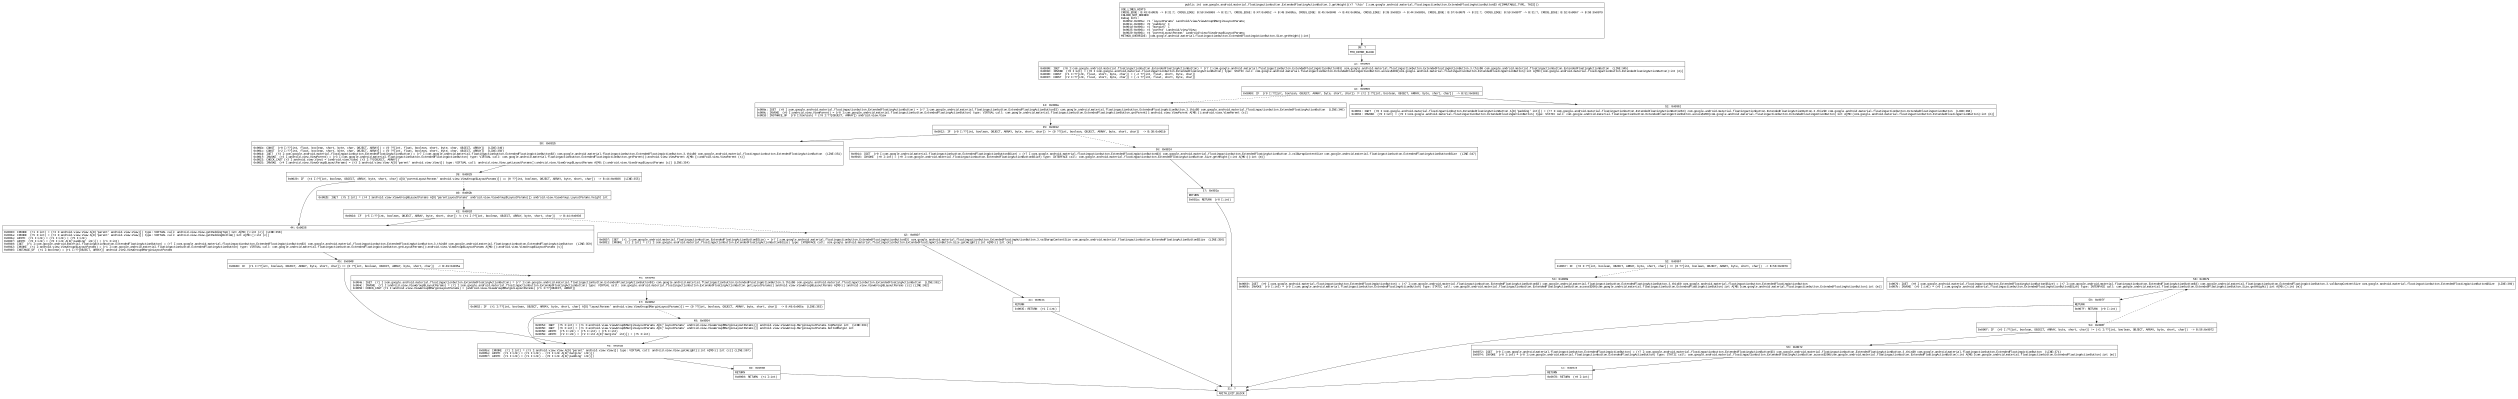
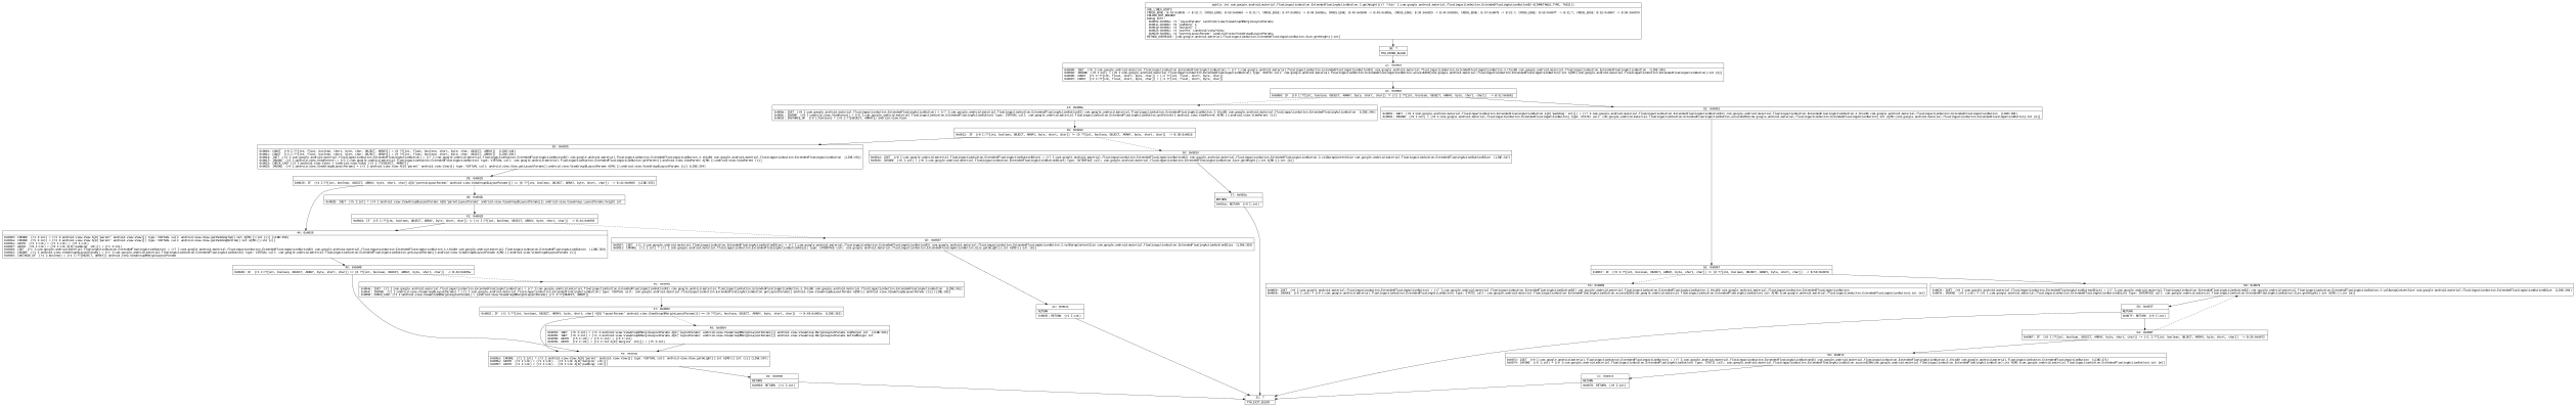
  digraph {
    fontname="Liberation Mono"
    node [fontname="Liberation Mono" shape=record]
    edge [fontname="Liberation Mono"]
    n1 [label="{30\:\ ?|MTH_ENTER_BLOCK\l}"]
    n2 [label="{32\:\ 0x0000|0x0000: IGET  (r0 I:com.google.android.material.floatingactionbutton.ExtendedFloatingActionButton) = (r7 I:com.google.android.material.floatingactionbutton.ExtendedFloatingActionButton$3) com.google.android.material.floatingactionbutton.ExtendedFloatingActionButton.3.this$0 com.google.android.material.floatingactionbutton.ExtendedFloatingActionButton  (LINE:345)\l0x0002: INVOKE  (r0 I:int) = (r0 I:com.google.android.material.floatingactionbutton.ExtendedFloatingActionButton) type: STATIC call: com.google.android.material.floatingactionbutton.ExtendedFloatingActionButton.access$200(com.google.android.material.floatingactionbutton.ExtendedFloatingActionButton):int A[MD:(com.google.android.material.floatingactionbutton.ExtendedFloatingActionButton):int (m)]\l0x0006: CONST  (r1 I:??[int, float, short, byte, char]) = (\-2 ??[int, float, short, byte, char]) \l0x0007: CONST  (r2 I:??[int, float, short, byte, char]) = (\-1 ??[int, float, short, byte, char]) \l}"]
    n3 [label="{33\:\ 0x0008|0x0008: IF  (r0 I:??[int, boolean, OBJECT, ARRAY, byte, short, char]) != (r2 I:??[int, boolean, OBJECT, ARRAY, byte, short, char])  \-\> B:51:0x0061 \l}"]
    n4 [label="{34\:\ 0x000a|0x000a: IGET  (r0 I:com.google.android.material.floatingactionbutton.ExtendedFloatingActionButton) = (r7 I:com.google.android.material.floatingactionbutton.ExtendedFloatingActionButton$3) com.google.android.material.floatingactionbutton.ExtendedFloatingActionButton.3.this$0 com.google.android.material.floatingactionbutton.ExtendedFloatingActionButton  (LINE:346)\l0x000c: INVOKE  (r0 I:android.view.ViewParent) = (r0 I:com.google.android.material.floatingactionbutton.ExtendedFloatingActionButton) type: VIRTUAL call: com.google.android.material.floatingactionbutton.ExtendedFloatingActionButton.getParent():android.view.ViewParent A[MD:():android.view.ViewParent (s)]\l0x0010: INSTANCE_OF  (r0 I:boolean) = (r0 I:??[OBJECT, ARRAY]) android.view.View \l}"]
    n5 [label="{51\:\ 0x0061|0x0061: IGET  (r0 I:com.google.android.material.floatingactionbutton.ExtendedFloatingActionButton A[D('padding' int)]) = (r7 I:com.google.android.material.floatingactionbutton.ExtendedFloatingActionButton$3) com.google.android.material.floatingactionbutton.ExtendedFloatingActionButton.3.this$0 com.google.android.material.floatingactionbutton.ExtendedFloatingActionButton  (LINE:368)\l0x0063: INVOKE  (r0 I:int) = (r0 I:com.google.android.material.floatingactionbutton.ExtendedFloatingActionButton) type: STATIC call: com.google.android.material.floatingactionbutton.ExtendedFloatingActionButton.access$200(com.google.android.material.floatingactionbutton.ExtendedFloatingActionButton):int A[MD:(com.google.android.material.floatingactionbutton.ExtendedFloatingActionButton):int (m)]\l}"]
    n6 [label="{35\:\ 0x0012|0x0012: IF  (r0 I:??[int, boolean, OBJECT, ARRAY, byte, short, char]) != (0 ??[int, boolean, OBJECT, ARRAY, byte, short, char])  \-\> B:38:0x001b \l}"]
    n7 [label="{52\:\ 0x0067|0x0067: IF  (r0 I:??[int, boolean, OBJECT, ARRAY, byte, short, char]) == (0 ??[int, boolean, OBJECT, ARRAY, byte, short, char])  \-\> B:58:0x0079 \l}"]
    n8 [label="{36\:\ 0x0014|0x0014: IGET  (r0 I:com.google.android.material.floatingactionbutton.ExtendedFloatingActionButton$Size) = (r7 I:com.google.android.material.floatingactionbutton.ExtendedFloatingActionButton$3) com.google.android.material.floatingactionbutton.ExtendedFloatingActionButton.3.val$wrapContentSize com.google.android.material.floatingactionbutton.ExtendedFloatingActionButton$Size  (LINE:347)\l0x0016: INVOKE  (r0 I:int) = (r0 I:com.google.android.material.floatingactionbutton.ExtendedFloatingActionButton$Size) type: INTERFACE call: com.google.android.material.floatingactionbutton.ExtendedFloatingActionButton.Size.getHeight():int A[MD:():int (m)]\l}"]
    n9 [label="{38\:\ 0x001b|0x001b: CONST  (r0 I:??[int, float, boolean, short, byte, char, OBJECT, ARRAY]) = (0 ??[int, float, boolean, short, byte, char, OBJECT, ARRAY])  (LINE:349)\l0x001c: CONST  (r2 I:??[int, float, boolean, short, byte, char, OBJECT, ARRAY]) = (0 ??[int, float, boolean, short, byte, char, OBJECT, ARRAY])  (LINE:350)\l0x001d: IGET  (r3 I:com.google.android.material.floatingactionbutton.ExtendedFloatingActionButton) = (r7 I:com.google.android.material.floatingactionbutton.ExtendedFloatingActionButton$3) com.google.android.material.floatingactionbutton.ExtendedFloatingActionButton.3.this$0 com.google.android.material.floatingactionbutton.ExtendedFloatingActionButton  (LINE:351)\l0x001f: INVOKE  (r3 I:android.view.ViewParent) = (r3 I:com.google.android.material.floatingactionbutton.ExtendedFloatingActionButton) type: VIRTUAL call: com.google.android.material.floatingactionbutton.ExtendedFloatingActionButton.getParent():android.view.ViewParent A[MD:():android.view.ViewParent (s)]\l0x0023: CHECK_CAST (r3 I:android.view.View) = (android.view.View) (r3 I:??[OBJECT, ARRAY]) \l0x0025: INVOKE  (r4 I:android.view.ViewGroup$LayoutParams) = (r3 I:android.view.View A[D('parent' android.view.View)]) type: VIRTUAL call: android.view.View.getLayoutParams():android.view.ViewGroup$LayoutParams A[MD:():android.view.ViewGroup$LayoutParams (c)] (LINE:354)\l}"]
    n10 [label="{37\:\ 0x001a|RETURN\l|0x001a: RETURN  (r0 I:int) \l}"]
    n11 [label="{39\:\ 0x0029|0x0029: IF  (r4 I:??[int, boolean, OBJECT, ARRAY, byte, short, char] A[D('parentLayoutParams' android.view.ViewGroup$LayoutParams)]) == (0 ??[int, boolean, OBJECT, ARRAY, byte, short, char])  \-\> B:44:0x0036  (LINE:355)\l}"]
-   n12 [label="{31\:\ ?|ARITH_EXIT_BLOCK\l}"]
+   n12 [label="{31\:\ ?|MTH_EXIT_BLOCK\l}"]
    n13 [label="{40\:\ 0x002b|0x002b: IGET  (r5 I:int) = (r4 I:android.view.ViewGroup$LayoutParams A[D('parentLayoutParams' android.view.ViewGroup$LayoutParams)]) android.view.ViewGroup.LayoutParams.height int \l}"]
    n14 [label="{44\:\ 0x0036|0x0036: INVOKE  (r1 I:int) = (r3 I:android.view.View A[D('parent' android.view.View)]) type: VIRTUAL call: android.view.View.getPaddingTop():int A[MD:():int (c)] (LINE:358)\l0x003a: INVOKE  (r5 I:int) = (r3 I:android.view.View A[D('parent' android.view.View)]) type: VIRTUAL call: android.view.View.getPaddingBottom():int A[MD:():int (c)]\l0x003e: ARITH  (r1 I:int) = (r1 I:int) + (r5 I:int) \l0x003f: ARITH  (r0 I:int) = (r0 I:int A[D('padding' int)]) + (r1 I:int) \l0x0040: IGET  (r1 I:com.google.android.material.floatingactionbutton.ExtendedFloatingActionButton) = (r7 I:com.google.android.material.floatingactionbutton.ExtendedFloatingActionButton$3) com.google.android.material.floatingactionbutton.ExtendedFloatingActionButton.3.this$0 com.google.android.material.floatingactionbutton.ExtendedFloatingActionButton  (LINE:359)\l0x0042: INVOKE  (r1 I:android.view.ViewGroup$LayoutParams) = (r1 I:com.google.android.material.floatingactionbutton.ExtendedFloatingActionButton) type: VIRTUAL call: com.google.android.material.floatingactionbutton.ExtendedFloatingActionButton.getLayoutParams():android.view.ViewGroup$LayoutParams A[MD:():android.view.ViewGroup$LayoutParams (s)]\l0x0046: INSTANCE_OF  (r1 I:boolean) = (r1 I:??[OBJECT, ARRAY]) android.view.ViewGroup$MarginLayoutParams \l}"]
    n15 [label="{41\:\ 0x002d|0x002d: IF  (r5 I:??[int, boolean, OBJECT, ARRAY, byte, short, char]) != (r1 I:??[int, boolean, OBJECT, ARRAY, byte, short, char])  \-\> B:44:0x0036 \l}"]
    n16 [label="{45\:\ 0x0048|0x0048: IF  (r1 I:??[int, boolean, OBJECT, ARRAY, byte, short, char]) == (0 ??[int, boolean, OBJECT, ARRAY, byte, short, char])  \-\> B:49:0x005a \l}"]
    n17 [label="{42\:\ 0x002f|0x002f: IGET  (r1 I:com.google.android.material.floatingactionbutton.ExtendedFloatingActionButton$Size) = (r7 I:com.google.android.material.floatingactionbutton.ExtendedFloatingActionButton$3) com.google.android.material.floatingactionbutton.ExtendedFloatingActionButton.3.val$wrapContentSize com.google.android.material.floatingactionbutton.ExtendedFloatingActionButton$Size  (LINE:356)\l0x0031: INVOKE  (r1 I:int) = (r1 I:com.google.android.material.floatingactionbutton.ExtendedFloatingActionButton$Size) type: INTERFACE call: com.google.android.material.floatingactionbutton.ExtendedFloatingActionButton.Size.getHeight():int A[MD:():int (m)]\l}"]
    n18 [label="{43\:\ 0x0035|RETURN\l|0x0035: RETURN  (r1 I:int) \l}"]
    n19 [label="{46\:\ 0x004a|0x004a: IGET  (r1 I:com.google.android.material.floatingactionbutton.ExtendedFloatingActionButton) = (r7 I:com.google.android.material.floatingactionbutton.ExtendedFloatingActionButton$3) com.google.android.material.floatingactionbutton.ExtendedFloatingActionButton.3.this$0 com.google.android.material.floatingactionbutton.ExtendedFloatingActionButton  (LINE:361)\l0x004c: INVOKE  (r1 I:android.view.ViewGroup$LayoutParams) = (r1 I:com.google.android.material.floatingactionbutton.ExtendedFloatingActionButton) type: VIRTUAL call: com.google.android.material.floatingactionbutton.ExtendedFloatingActionButton.getLayoutParams():android.view.ViewGroup$LayoutParams A[MD:():android.view.ViewGroup$LayoutParams (s)] (LINE:362)\l0x0050: CHECK_CAST (r1 I:android.view.ViewGroup$MarginLayoutParams) = (android.view.ViewGroup$MarginLayoutParams) (r1 I:??[OBJECT, ARRAY]) \l}"]
    n20 [label="{49\:\ 0x005a|0x005a: INVOKE  (r1 I:int) = (r3 I:android.view.View A[D('parent' android.view.View)]) type: VIRTUAL call: android.view.View.getHeight():int A[MD:():int (c)] (LINE:367)\l0x005e: ARITH  (r1 I:int) = (r1 I:int) \- (r2 I:int A[D('margins' int)]) \l0x005f: ARITH  (r1 I:int) = (r1 I:int) \- (r0 I:int A[D('padding' int)]) \l}"]
    n21 [label="{47\:\ 0x0052|0x0052: IF  (r1 I:??[int, boolean, OBJECT, ARRAY, byte, short, char] A[D('layoutParams' android.view.ViewGroup$MarginLayoutParams)]) == (0 ??[int, boolean, OBJECT, ARRAY, byte, short, char])  \-\> B:49:0x005a  (LINE:363)\l}"]
    n22 [label="{50\:\ 0x0060|RETURN\l|0x0060: RETURN  (r1 I:int) \l}"]
    n23 [label="{48\:\ 0x0054|0x0054: IGET  (r5 I:int) = (r1 I:android.view.ViewGroup$MarginLayoutParams A[D('layoutParams' android.view.ViewGroup$MarginLayoutParams)]) android.view.ViewGroup.MarginLayoutParams.topMargin int  (LINE:364)\l0x0056: IGET  (r6 I:int) = (r1 I:android.view.ViewGroup$MarginLayoutParams A[D('layoutParams' android.view.ViewGroup$MarginLayoutParams)]) android.view.ViewGroup.MarginLayoutParams.bottomMargin int \l0x0058: ARITH  (r5 I:int) = (r5 I:int) + (r6 I:int) \l0x0059: ARITH  (r2 I:int) = (r2 I:int A[D('margins' int)]) + (r5 I:int) \l}"]
    n24 [label="{53\:\ 0x0069|0x0069: IGET  (r0 I:com.google.android.material.floatingactionbutton.ExtendedFloatingActionButton) = (r7 I:com.google.android.material.floatingactionbutton.ExtendedFloatingActionButton$3) com.google.android.material.floatingactionbutton.ExtendedFloatingActionButton.3.this$0 com.google.android.material.floatingactionbutton.ExtendedFloatingActionButton \l0x006b: INVOKE  (r0 I:int) = (r0 I:com.google.android.material.floatingactionbutton.ExtendedFloatingActionButton) type: STATIC call: com.google.android.material.floatingactionbutton.ExtendedFloatingActionButton.access$200(com.google.android.material.floatingactionbutton.ExtendedFloatingActionButton):int A[MD:(com.google.android.material.floatingactionbutton.ExtendedFloatingActionButton):int (m)]\l}"]
    n25 [label="{58\:\ 0x0079|0x0079: IGET  (r0 I:com.google.android.material.floatingactionbutton.ExtendedFloatingActionButton$Size) = (r7 I:com.google.android.material.floatingactionbutton.ExtendedFloatingActionButton$3) com.google.android.material.floatingactionbutton.ExtendedFloatingActionButton.3.val$wrapContentSize com.google.android.material.floatingactionbutton.ExtendedFloatingActionButton$Size  (LINE:369)\l0x007b: INVOKE  (r0 I:int) = (r0 I:com.google.android.material.floatingactionbutton.ExtendedFloatingActionButton$Size) type: INTERFACE call: com.google.android.material.floatingactionbutton.ExtendedFloatingActionButton.Size.getHeight():int A[MD:():int (m)]\l}"]
    n26 [label="{59\:\ 0x007f|RETURN\l|0x007f: RETURN  (r0 I:int) \l}"]
    n27 [label="{54\:\ 0x006f|0x006f: IF  (r0 I:??[int, boolean, OBJECT, ARRAY, byte, short, char]) != (r1 I:??[int, boolean, OBJECT, ARRAY, byte, short, char])  \-\> B:56:0x0072 \l}"]
    n28 [label="{56\:\ 0x0072|0x0072: IGET  (r0 I:com.google.android.material.floatingactionbutton.ExtendedFloatingActionButton) = (r7 I:com.google.android.material.floatingactionbutton.ExtendedFloatingActionButton$3) com.google.android.material.floatingactionbutton.ExtendedFloatingActionButton.3.this$0 com.google.android.material.floatingactionbutton.ExtendedFloatingActionButton  (LINE:371)\l0x0074: INVOKE  (r0 I:int) = (r0 I:com.google.android.material.floatingactionbutton.ExtendedFloatingActionButton) type: STATIC call: com.google.android.material.floatingactionbutton.ExtendedFloatingActionButton.access$200(com.google.android.material.floatingactionbutton.ExtendedFloatingActionButton):int A[MD:(com.google.android.material.floatingactionbutton.ExtendedFloatingActionButton):int (m)]\l}"]
    n29 [label="{57\:\ 0x0078|RETURN\l|0x0078: RETURN  (r0 I:int) \l}"]
    n30 [label="{public int com.google.android.material.floatingactionbutton.ExtendedFloatingActionButton.3.getHeight((r7 'this' I:com.google.android.material.floatingactionbutton.ExtendedFloatingActionButton$3 A[IMMUTABLE_TYPE, THIS]))  | USE_LINES_HINTS\lCROSS_EDGE: B:43:0x0035 \-\> B:31:?, CROSS_EDGE: B:50:0x0060 \-\> B:31:?, CROSS_EDGE: B:47:0x0052 \-\> B:49:0x005a, CROSS_EDGE: B:45:0x0048 \-\> B:49:0x005a, CROSS_EDGE: B:39:0x0029 \-\> B:44:0x0036, CROSS_EDGE: B:57:0x0078 \-\> B:31:?, CROSS_EDGE: B:59:0x007f \-\> B:31:?, CROSS_EDGE: B:52:0x0067 \-\> B:58:0x0079\lINLINE_NOT_NEEDED\lDebug Info:\l  0x0052\-0x005a: r1 'layoutParams' Landroid\/view\/ViewGroup$MarginLayoutParams;\l  0x001c\-0x0061: r0 'padding' I\l  0x001d\-0x0061: r2 'margins' I\l  0x0025\-0x0061: r3 'parent' Landroid\/view\/View;\l  0x0029\-0x0061: r4 'parentLayoutParams' Landroid\/view\/ViewGroup$LayoutParams;\lMETHOD_OVERRIDE: [com.google.android.material.floatingactionbutton.ExtendedFloatingActionButton.Size.getHeight():int]\l}"]
    n1 -> n2
    n2 -> n3
    n3 -> n4 [style=dashed]
    n3 -> n5
    n4 -> n6
+   n5 -> n7
    n6 -> n8 [style=dashed]
    n6 -> n9
    n7 -> n24 [style=dashed]
+   n7 -> n25
    n8 -> n10
    n9 -> n11
    n10 -> n12
    n11 -> n13 [style=dashed]
    n11 -> n14
    n13 -> n15
    n14 -> n16
    n15 -> n14
    n15 -> n17 [style=dashed]
    n16 -> n19 [style=dashed]
    n16 -> n20
    n17 -> n18
    n18 -> n12
    n19 -> n21
    n20 -> n22
    n21 -> n20
    n21 -> n23 [style=dashed]
    n22 -> n12
    n23 -> n20
    n25 -> n26
    n26 -> n12
    n26 -> n27
    n27 -> n25 [style=dashed]
    n27 -> n28
    n28 -> n29
    n29 -> n12
    n30 -> n1
  }
